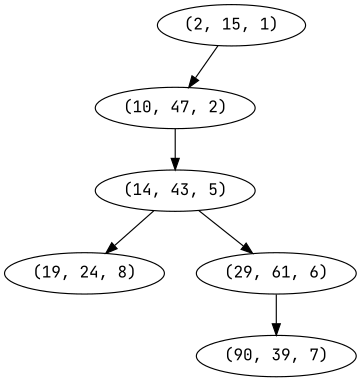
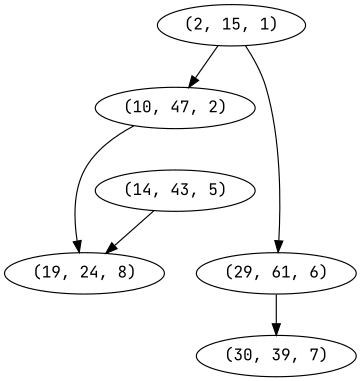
  digraph {
    fontname="JetBrains Mono"
    node [fontname="JetBrains Mono"]
    edge [fontname="JetBrains Mono"]
    n1 [label="(2, 15, 1)"]
    "(10, 47, 2)"
    "(14, 43, 5)"
    "(19, 24, 8)"
    n5 [label="(29, 61, 6)"]
-   "(30, 39, 7)" [label="(90, 39, 7)"]
+   "(30, 39, 7)"
    n1 -> "(10, 47, 2)"
-   "(10, 47, 2)" -> "(14, 43, 5)"
+   "(10, 47, 2)" -> "(19, 24, 8)"
    "(14, 43, 5)" -> "(19, 24, 8)"
-   "(14, 43, 5)" -> n5
+   n1 -> n5
    n5 -> "(30, 39, 7)"
  }
